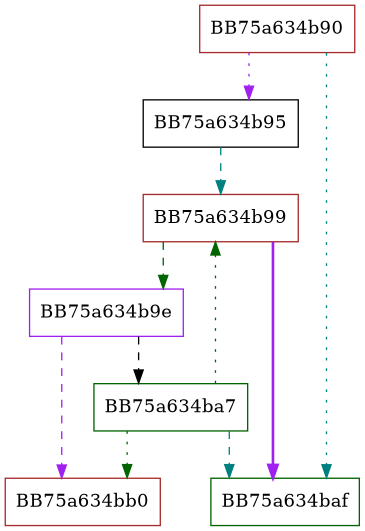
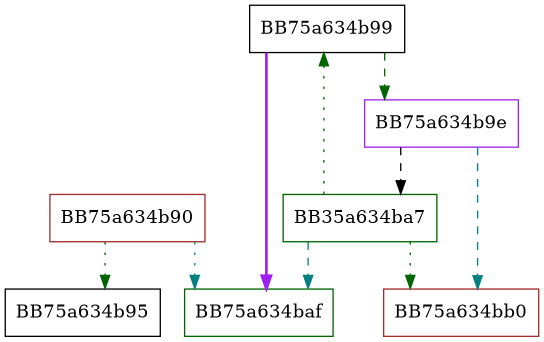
  digraph {
    splines=ortho
    node [color=darkgreen shape=box]
    edge [color=teal style=dashed]
    BB75a634baf
    BB75a634b90 [color=brown]
    BB75a634b95 [color=black]
-   BB75a634b99 [color=brown]
+   BB75a634b99 [color=black]
    BB75a634b9e [color=purple]
    BB75a634bb0 [color=brown]
-   BB75a634ba7
+   BB75a634ba7 [label=BB35a634ba7]
    BB75a634b90 -> BB75a634baf [style=dotted]
-   BB75a634b90 -> BB75a634b95 [color=purple style=dotted]
-   BB75a634b95 -> BB75a634b99
+   BB75a634b90 -> BB75a634b95 [color=darkgreen style=dotted]
    BB75a634b99 -> BB75a634baf [color=purple style=bold]
    BB75a634b99 -> BB75a634b9e [color=darkgreen]
-   BB75a634b9e -> BB75a634bb0 [color=purple]
+   BB75a634b9e -> BB75a634bb0
    BB75a634b9e -> BB75a634ba7 [color=black]
    BB75a634ba7 -> BB75a634baf
    BB75a634ba7 -> BB75a634b99 [color=darkgreen style=dotted]
    BB75a634ba7 -> BB75a634bb0 [color=darkgreen style=dotted]
  }
